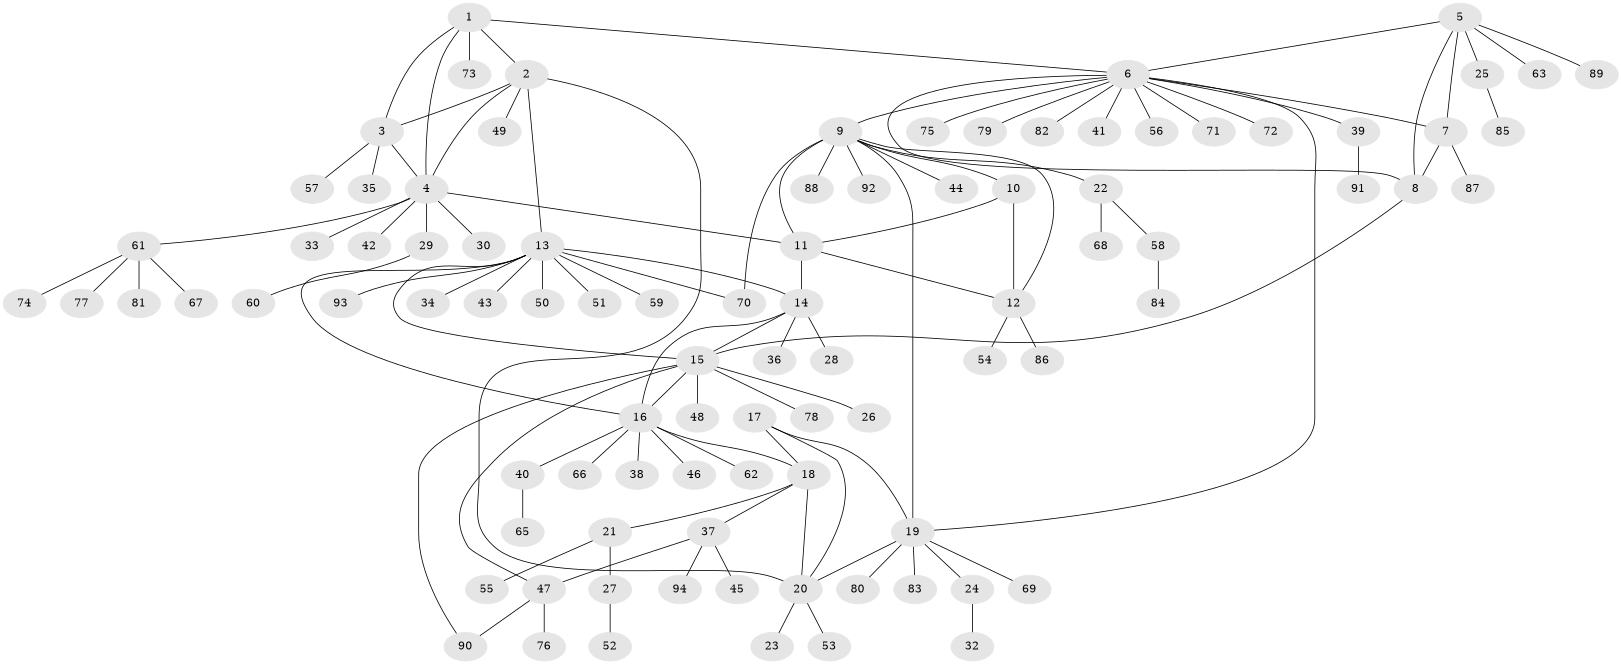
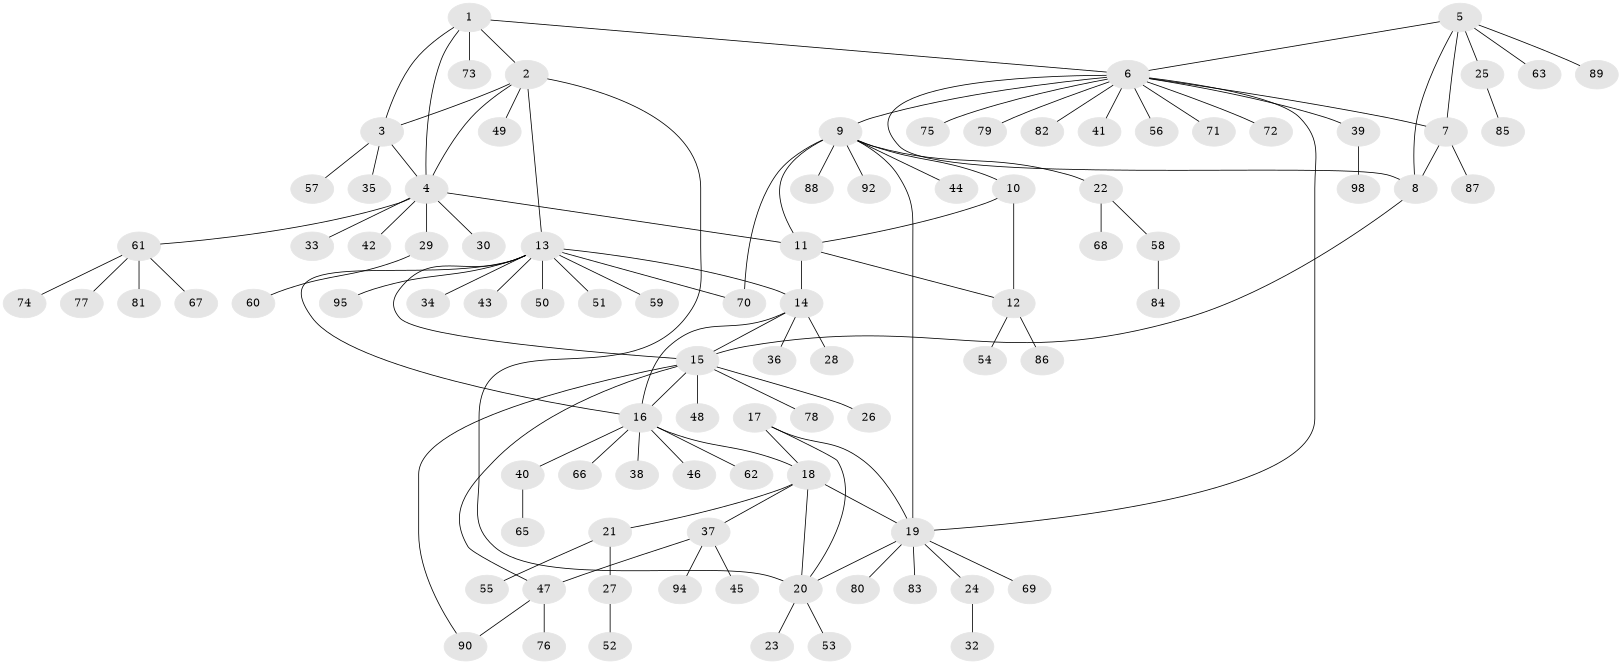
  graph {
    fontname="DejaVu Serif"
    node [color=gray90 fontname="DejaVu Serif" style=filled]
    edge [fontname="DejaVu Serif"]
    1
    2
    3
    4
    6
    73
    13
    20
    49
    35
    57
    11
    29
    30
    33
    42
    61
    7
    8
    9
    19
    39
    41
    56
    71
    72
    75
    79
    82
    15
    70
    14
    16
    34
    43
    50
    51
    59
-   93
+   93 [label=95]
    23
    53
    12
    60
    67
    74
    77
    81
    5
    25
    63
    89
    87
    85
    10
    22
    44
    88
    92
    24
    69
    80
    83
-   91
+   91 [label=98]
    26
    47
    48
    78
    90
    54
    86
    58
    68
    28
    36
    18
    38
    40
    46
    62
    66
    76
    21
    37
    65
    17
    27
    55
    45
    n89 [label=94]
    32
    52
    84
    1 -- 2
    1 -- 3
    1 -- 4
    1 -- 6
    1 -- 73
    2 -- 3
    2 -- 4
    2 -- 13
    2 -- 20
    2 -- 49
    3 -- 4
    3 -- 35
    3 -- 57
    4 -- 11
    4 -- 29
    4 -- 30
    4 -- 33
    4 -- 42
    4 -- 61
    6 -- 7
    6 -- 8
    6 -- 9
    6 -- 19
    6 -- 39
    6 -- 41
    6 -- 56
    6 -- 71
    6 -- 72
    6 -- 75
    6 -- 79
    6 -- 82
    13 -- 15
    13 -- 70
    13 -- 14
    13 -- 16
    13 -- 34
    13 -- 43
    13 -- 50
    13 -- 51
    13 -- 59
    13 -- 93
    20 -- 23
    20 -- 53
    11 -- 14
    11 -- 12
    29 -- 60
    61 -- 67
    61 -- 74
    61 -- 77
    61 -- 81
    7 -- 8
    7 -- 87
    8 -- 15
    9 -- 11
    9 -- 19
    9 -- 70
-   9 -- 12
    9 -- 10
    9 -- 22
    9 -- 44
    9 -- 88
    9 -- 92
    19 -- 20
    19 -- 24
    19 -- 69
    19 -- 80
    19 -- 83
    39 -- 91
    15 -- 16
    15 -- 26
    15 -- 47
    15 -- 48
    15 -- 78
    15 -- 90
    14 -- 15
    14 -- 16
    14 -- 28
    14 -- 36
    16 -- 18
    16 -- 38
    16 -- 40
    16 -- 46
    16 -- 62
    16 -- 66
    12 -- 54
    12 -- 86
    5 -- 6
    5 -- 7
    5 -- 8
    5 -- 25
    5 -- 63
    5 -- 89
    25 -- 85
    10 -- 11
    10 -- 12
    22 -- 58
    22 -- 68
    24 -- 32
    47 -- 90
    47 -- 76
    58 -- 84
    18 -- 20
+   18 -- 19
    18 -- 21
    18 -- 37
    40 -- 65
    21 -- 27
    21 -- 55
    37 -- 47
    37 -- 45
    37 -- n89
    17 -- 20
    17 -- 19
    17 -- 18
    27 -- 52
  }
